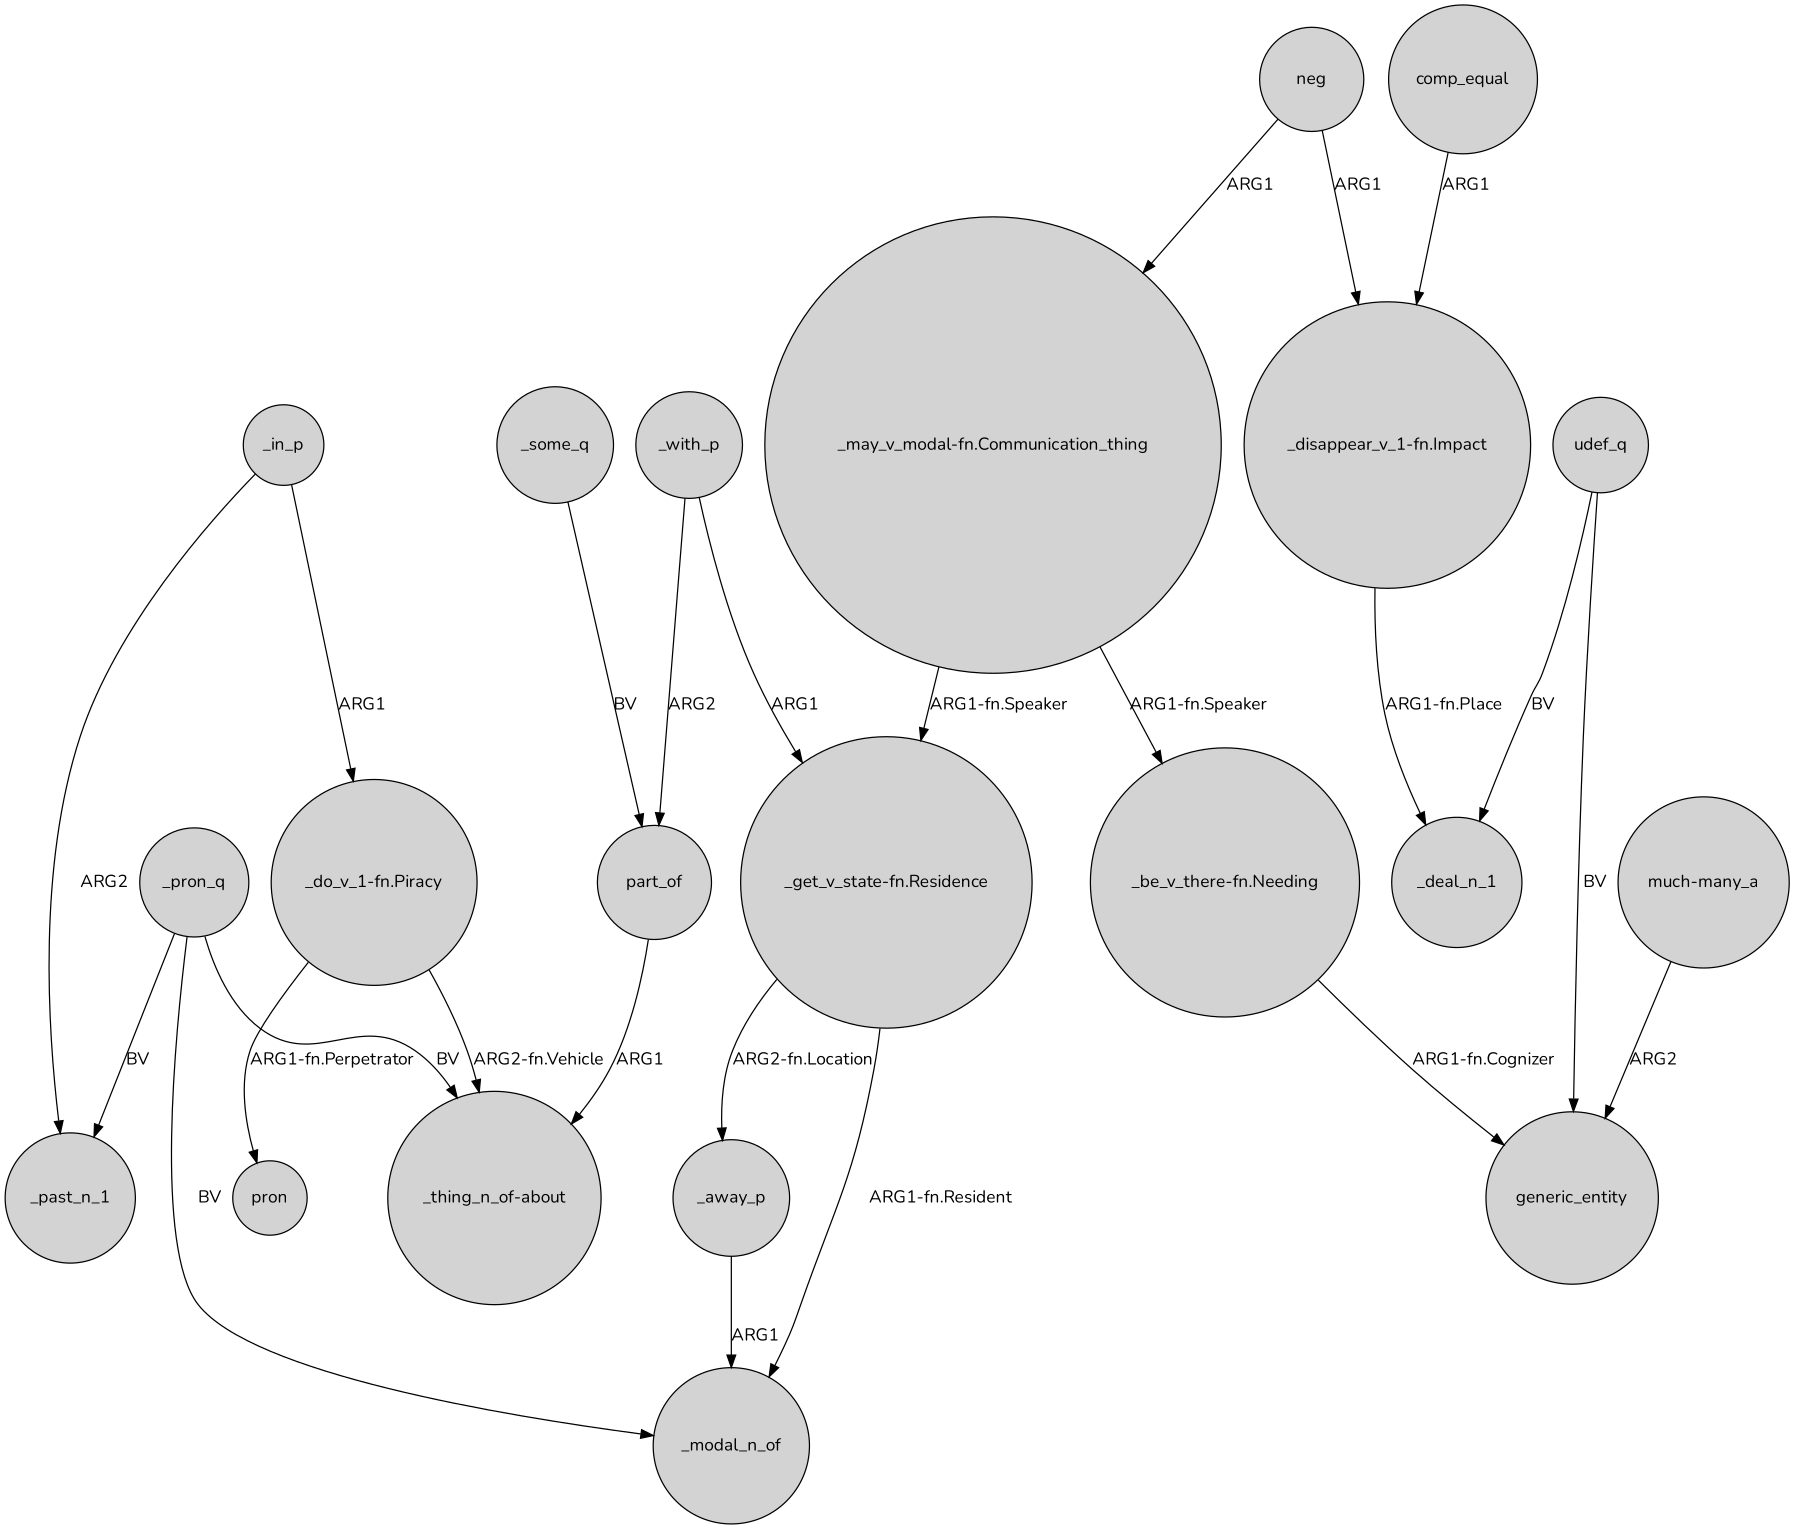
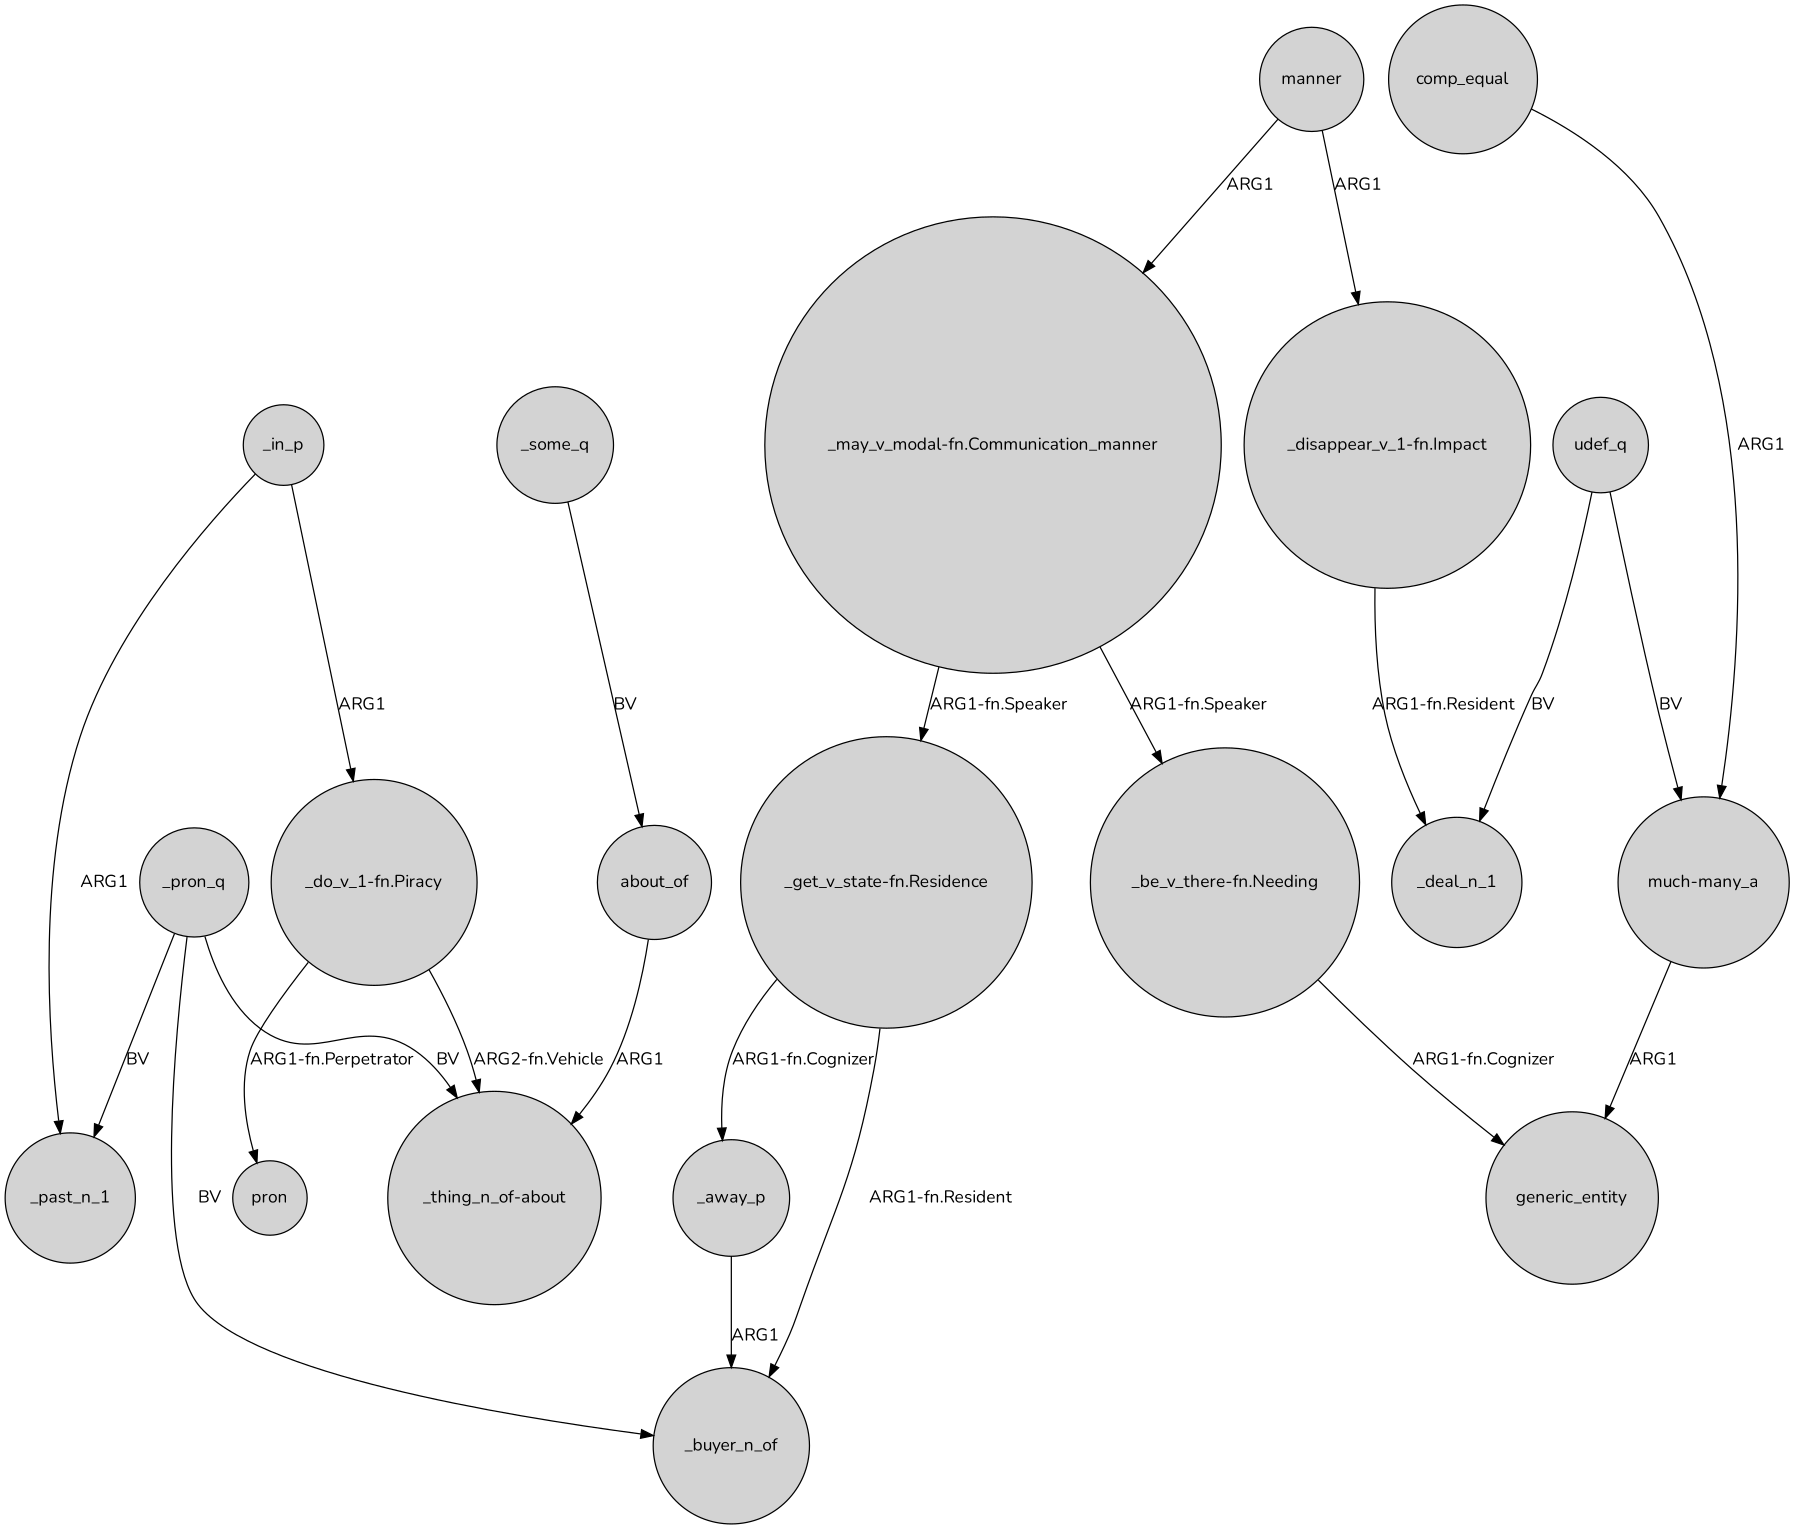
  digraph {
    fontname=Nunito
    node [fontname=Nunito shape=circle style=filled]
    edge [fontname=Nunito]
    n1 [label=_pron_q]
    "_thing_n_of-about"
-   _buyer_n_of [label=_modal_n_of]
+   _buyer_n_of
    _past_n_1
-   neg
+   neg [label=manner]
    "_disappear_v_1-fn.Impact"
-   "_may_v_modal-fn.Communication_manner" [label="_may_v_modal-fn.Communication_thing"]
+   "_may_v_modal-fn.Communication_manner"
    _deal_n_1
    "_get_v_state-fn.Residence"
    "_be_v_there-fn.Needing"
    "_do_v_1-fn.Piracy"
    pron
    _away_p
    generic_entity
-   _with_p
-   part_of
+   part_of [label=about_of]
    udef_q
    comp_equal
    "much-many_a"
    _some_q
    _in_p
    n1 -> "_thing_n_of-about" [label=BV]
    n1 -> _buyer_n_of [label=BV]
    n1 -> _past_n_1 [label=BV]
    neg -> "_disappear_v_1-fn.Impact" [label=ARG1]
    neg -> "_may_v_modal-fn.Communication_manner" [label=ARG1]
-   "_disappear_v_1-fn.Impact" -> _deal_n_1 [label="ARG1-fn.Place"]
+   "_disappear_v_1-fn.Impact" -> _deal_n_1 [label="ARG1-fn.Resident"]
    "_may_v_modal-fn.Communication_manner" -> "_get_v_state-fn.Residence" [label="ARG1-fn.Speaker"]
    "_may_v_modal-fn.Communication_manner" -> "_be_v_there-fn.Needing" [label="ARG1-fn.Speaker"]
    "_get_v_state-fn.Residence" -> _buyer_n_of [label="ARG1-fn.Resident"]
-   "_get_v_state-fn.Residence" -> _away_p [label="ARG2-fn.Location"]
+   "_get_v_state-fn.Residence" -> _away_p [label="ARG1-fn.Cognizer"]
    "_be_v_there-fn.Needing" -> generic_entity [label="ARG1-fn.Cognizer"]
    "_do_v_1-fn.Piracy" -> "_thing_n_of-about" [label="ARG2-fn.Vehicle"]
    "_do_v_1-fn.Piracy" -> pron [label="ARG1-fn.Perpetrator"]
    _away_p -> _buyer_n_of [label=ARG1]
-   _with_p -> "_get_v_state-fn.Residence" [label=ARG1]
-   _with_p -> part_of [label=ARG2]
    part_of -> "_thing_n_of-about" [label=ARG1]
    udef_q -> _deal_n_1 [label=BV]
-   udef_q -> generic_entity [label=BV]
-   comp_equal -> "_disappear_v_1-fn.Impact" [label=ARG1]
-   "much-many_a" -> generic_entity [label=ARG2]
+   udef_q -> "much-many_a" [label=BV]
+   comp_equal -> "much-many_a" [label=ARG1]
+   "much-many_a" -> generic_entity [label=ARG1]
    _some_q -> part_of [label=BV]
-   _in_p -> _past_n_1 [label=ARG2]
+   _in_p -> _past_n_1 [label=ARG1]
    _in_p -> "_do_v_1-fn.Piracy" [label=ARG1]
  }
